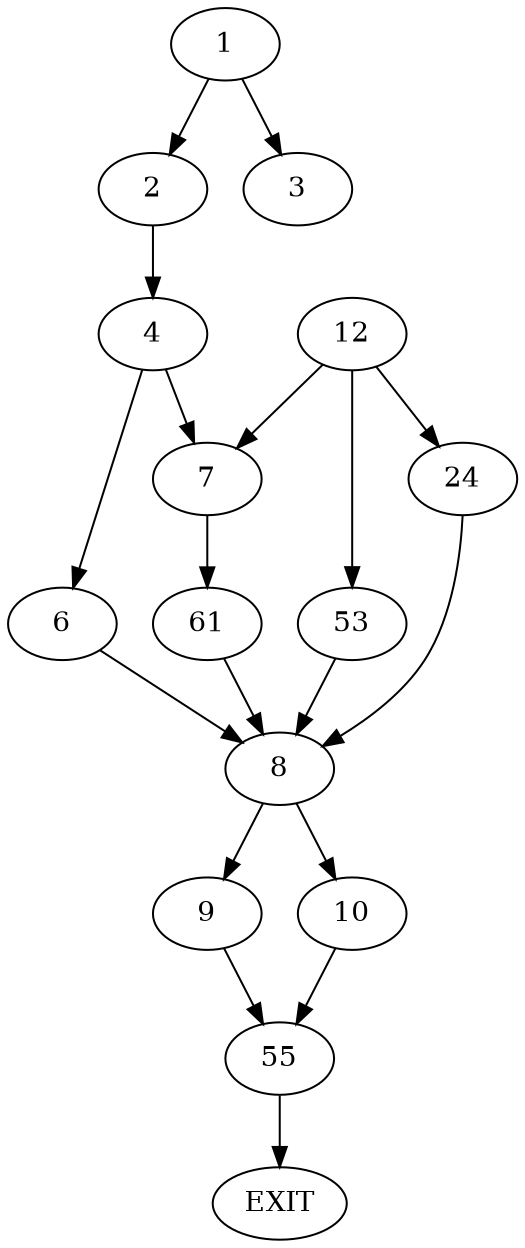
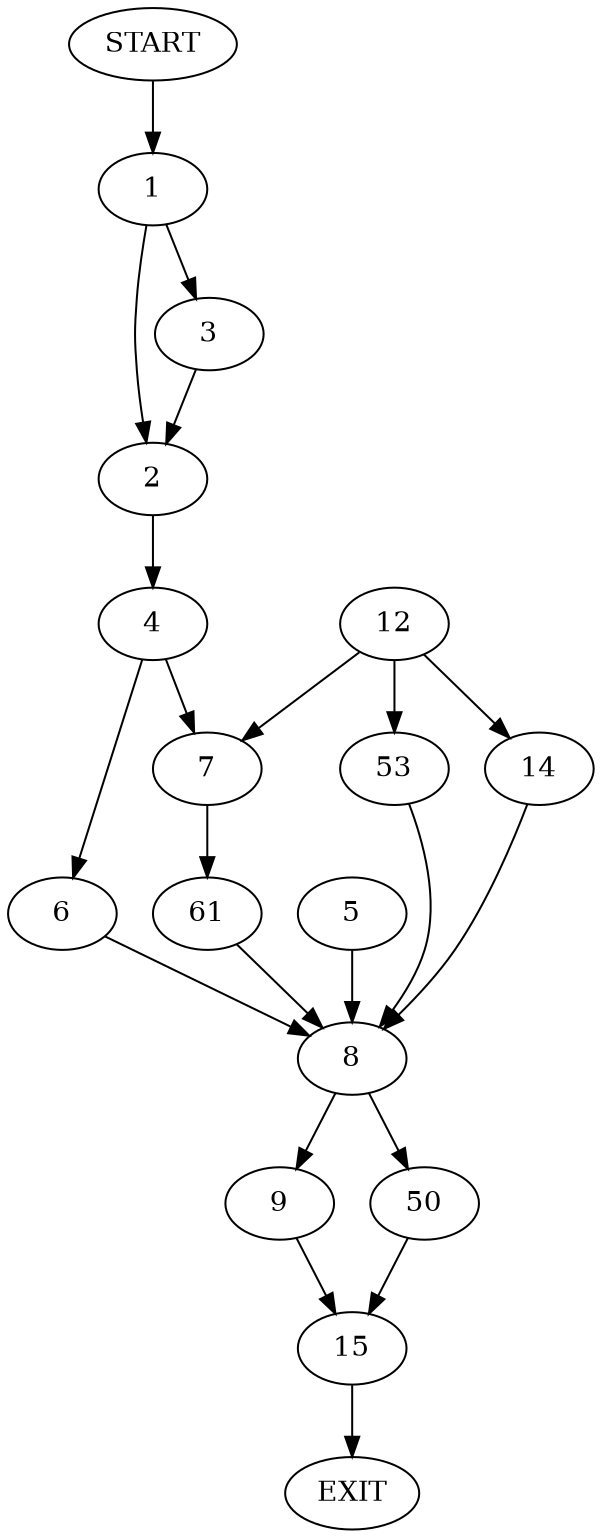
  digraph {
+   n1 [label=START]
    1
    2
    3
    n5 [label=EXIT]
    4
    6
    7
+   5
    8
    n11 [label=61]
    9
-   10
+   10 [label=50]
    12
    n15 [label=53]
-   14 [label=24]
-   15 [label=55]
+   14
+   15
+   n1 -> 1
    1 -> 2
    1 -> 3
    2 -> 4
+   3 -> 2
    4 -> 6
    4 -> 7
    6 -> 8
    7 -> n11
+   5 -> 8
    8 -> 9
    8 -> 10
    n11 -> 8
    9 -> 15
    10 -> 15
    12 -> 7
    12 -> n15
    12 -> 14
    n15 -> 8
    14 -> 8
    15 -> n5
  }
